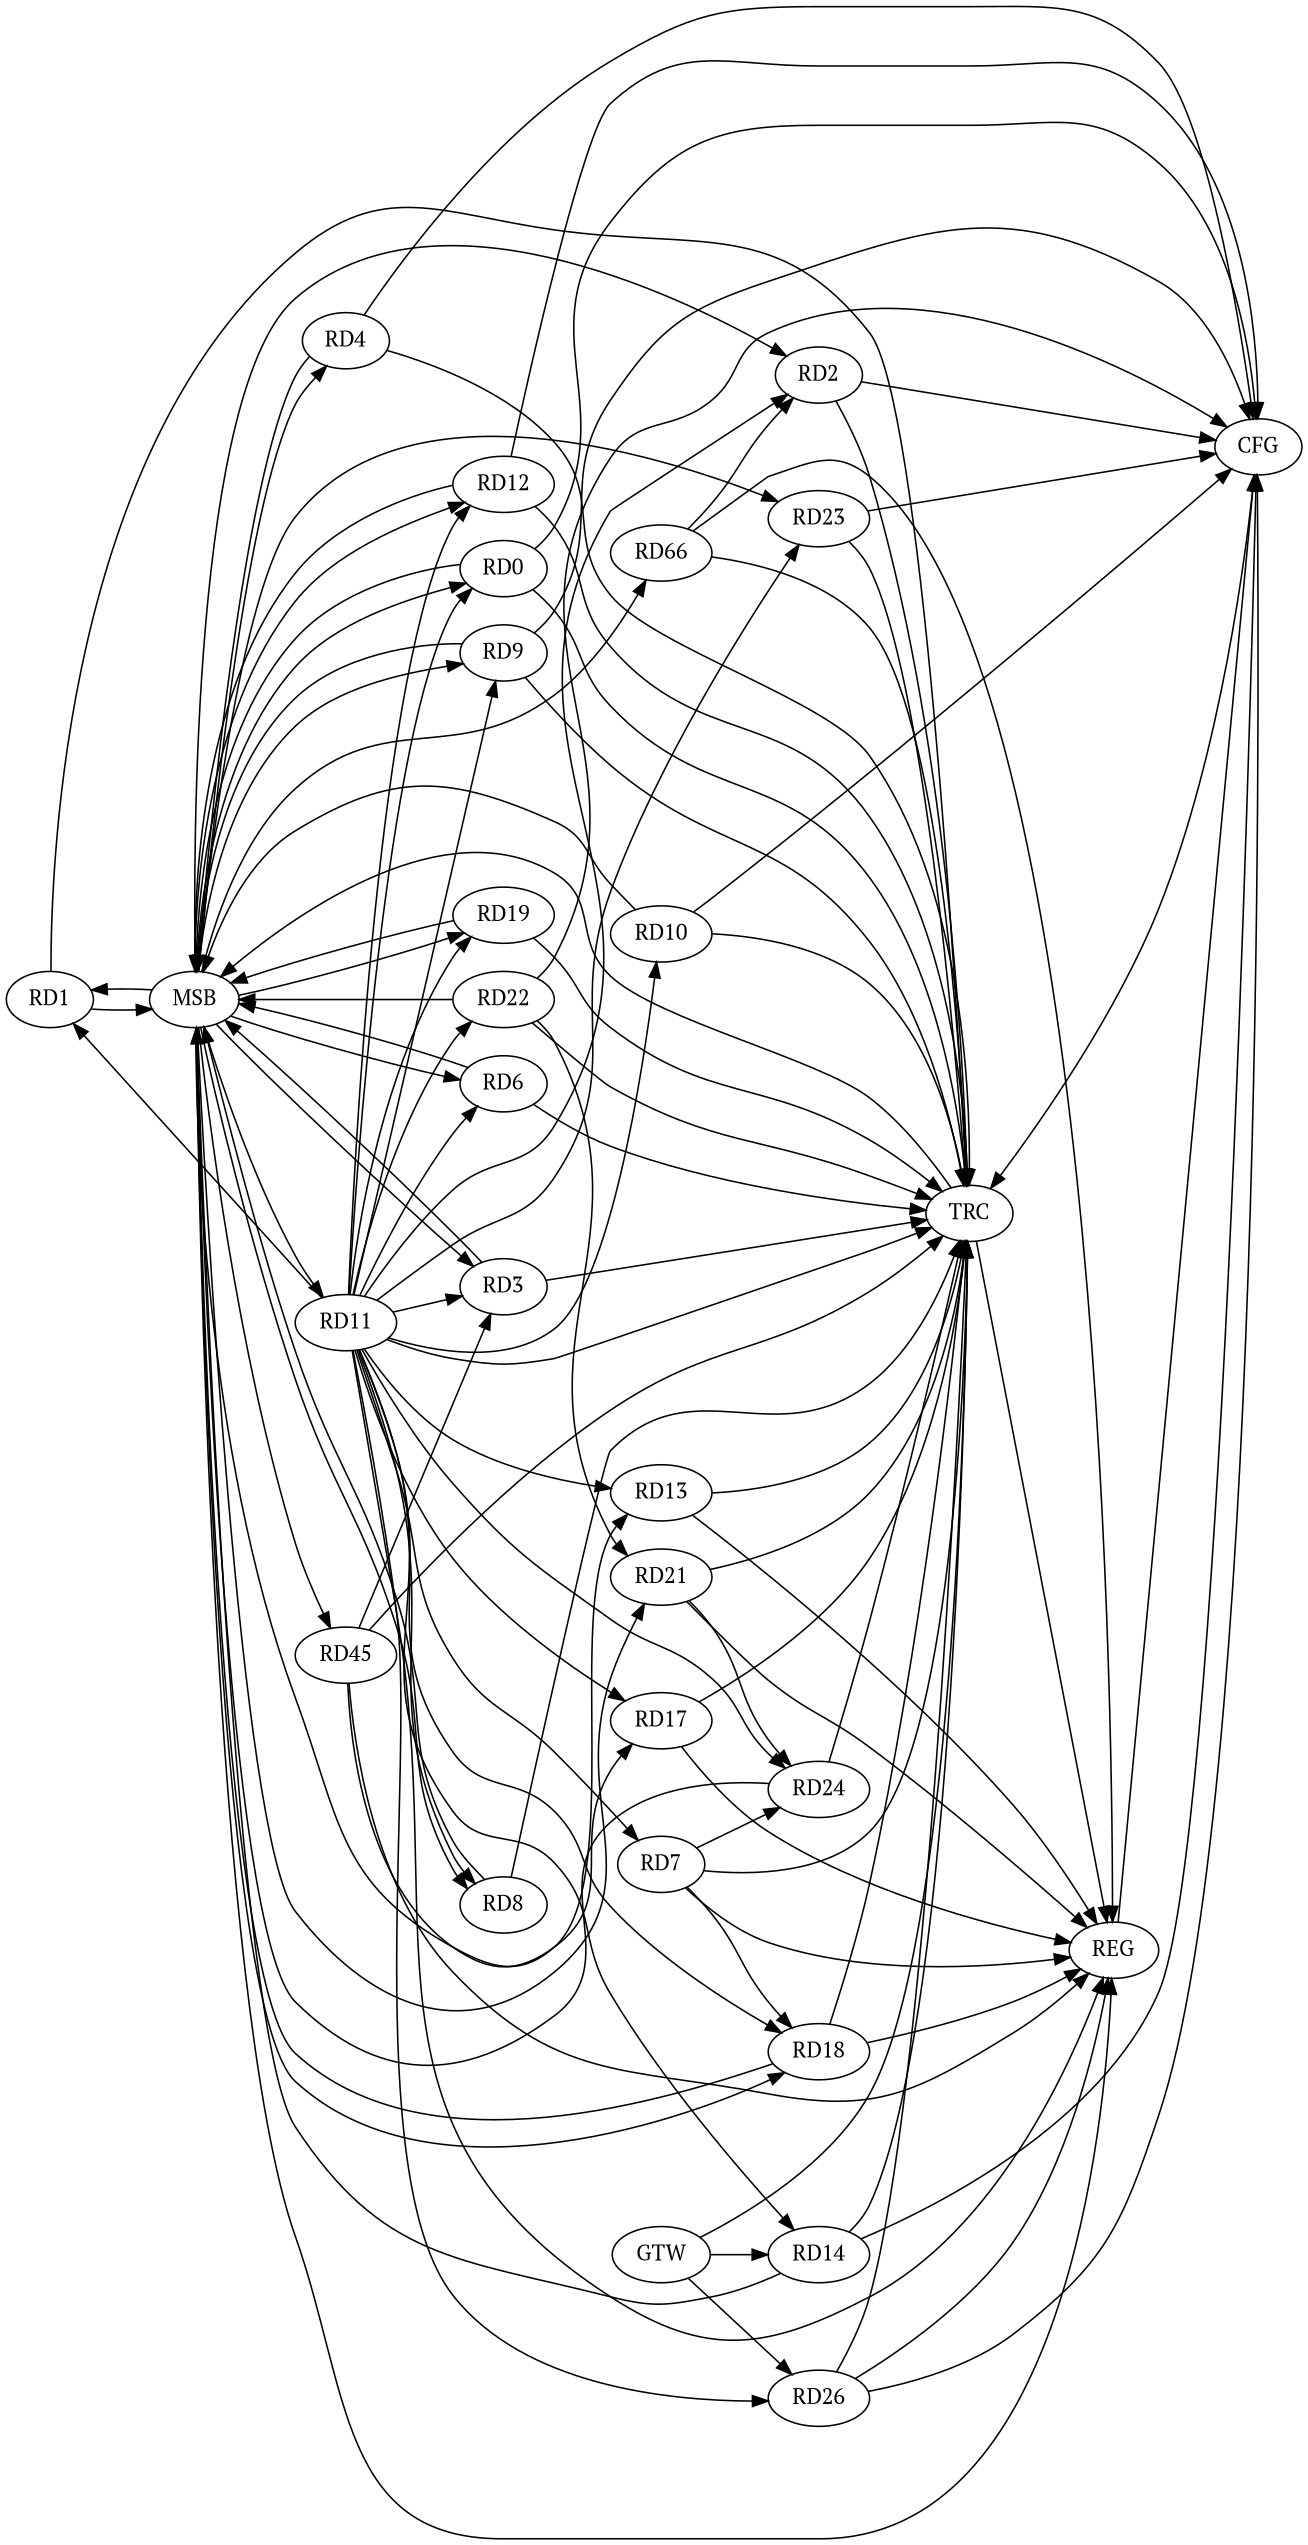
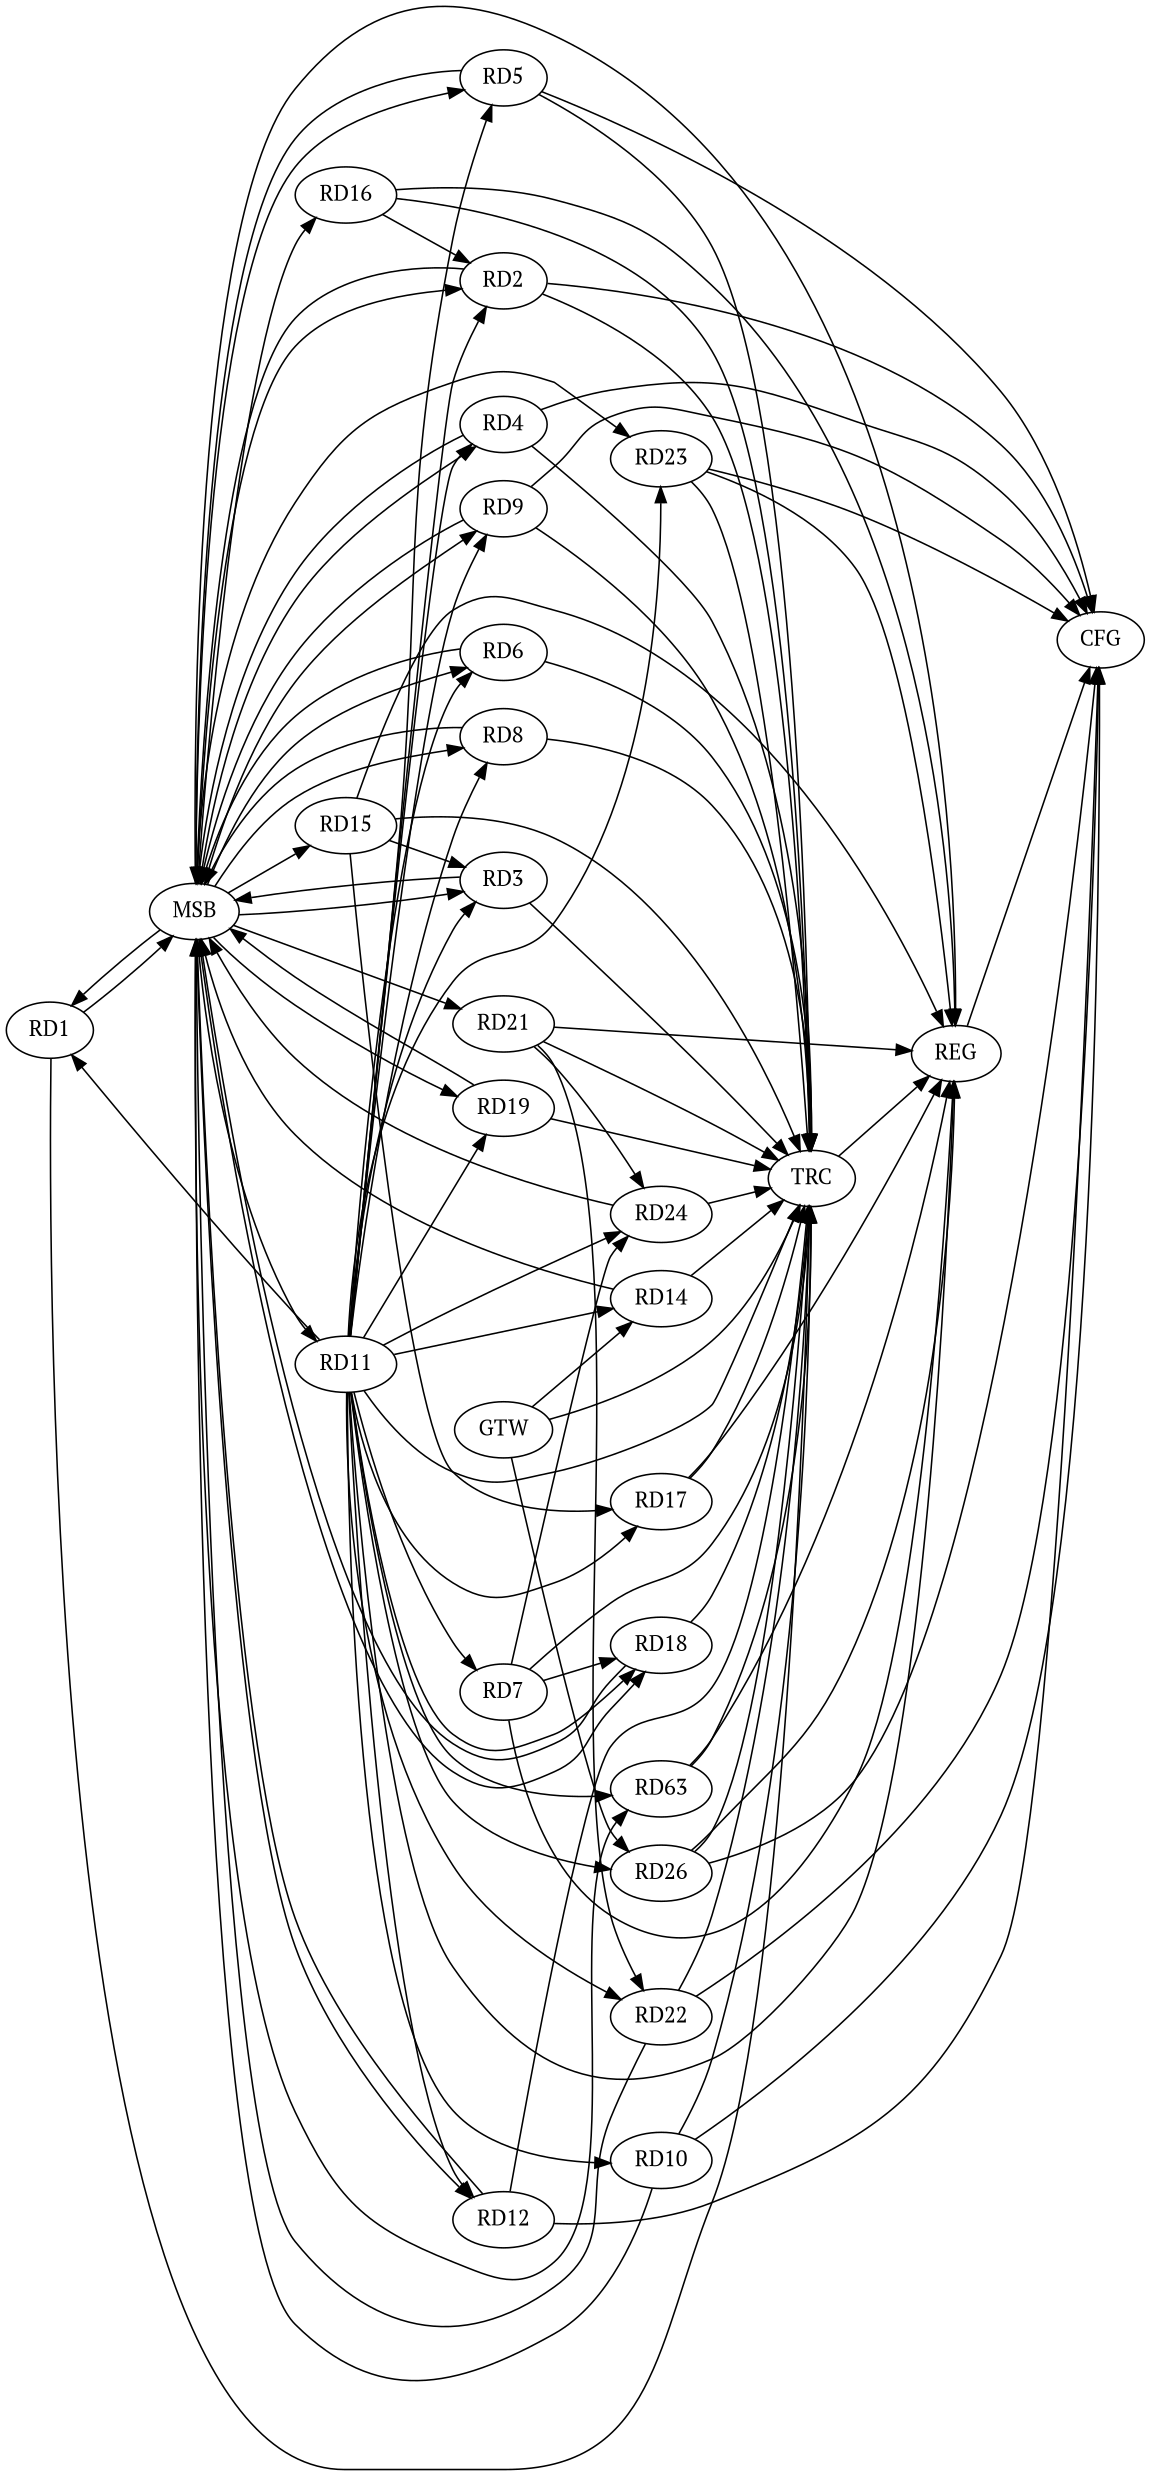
  strict digraph {
    fontname="PT Serif"
    rankdir=LR
    node [fontname="PT Serif"]
    edge [fontname="PT Serif"]
    n1 [label=RD1]
    n2 [label=MSB]
    n3 [label=TRC]
    n4 [label=RD2]
    n5 [label=RD3]
    n6 [label=RD4]
-   n7 [label=RD0]
+   n7 [label=RD5]
    n8 [label=RD6]
    n9 [label=RD18]
    n10 [label=REG]
    n11 [label=RD8]
    n12 [label=RD9]
    n13 [label=RD11]
    n14 [label=RD12]
-   n15 [label=RD13]
+   n15 [label=RD63]
    n16 [label=RD19]
    n17 [label=RD23]
-   n18 [label=RD45]
-   n19 [label=RD66]
+   n18 [label=RD15]
+   n19 [label=RD16]
    n20 [label=RD21]
    n21 [label=CFG]
    n22 [label=RD7]
    n23 [label=RD24]
    n24 [label=RD10]
    n25 [label=RD14]
    n26 [label=RD17]
    n27 [label=RD26]
    n28 [label=RD22]
    n29 [label=GTW]
    n1 -> n2
    n1 -> n3
    n2 -> n1
    n2 -> n4
    n2 -> n5
    n2 -> n6
    n2 -> n7
    n2 -> n8
    n2 -> n9
    n2 -> n10
    n2 -> n11
    n2 -> n12
    n2 -> n13
    n2 -> n14
    n2 -> n15
    n2 -> n16
    n2 -> n17
    n2 -> n18
    n2 -> n19
    n2 -> n20
    n3 -> n10
-   n3 -> n2
+   n4 -> n2
    n4 -> n3
    n4 -> n21
    n5 -> n2
    n5 -> n3
    n6 -> n2
    n6 -> n3
    n6 -> n21
    n7 -> n2
    n7 -> n3
    n7 -> n21
    n8 -> n2
    n8 -> n3
    n9 -> n2
    n9 -> n3
    n10 -> n21
    n11 -> n2
    n11 -> n3
    n12 -> n2
    n12 -> n3
    n12 -> n21
    n13 -> n1
    n13 -> n3
    n13 -> n4
    n13 -> n5
+   n13 -> n6
    n13 -> n7
    n13 -> n8
    n13 -> n9
    n13 -> n10
    n13 -> n11
    n13 -> n12
    n13 -> n14
    n13 -> n15
    n13 -> n16
    n13 -> n17
    n13 -> n22
    n13 -> n23
    n13 -> n24
    n13 -> n25
    n13 -> n26
    n13 -> n27
    n13 -> n28
    n14 -> n2
    n14 -> n3
    n14 -> n21
    n15 -> n3
    n15 -> n10
    n16 -> n2
    n16 -> n3
    n17 -> n3
-   n9 -> n10
+   n17 -> n10
    n17 -> n21
    n18 -> n3
    n18 -> n5
    n18 -> n10
    n18 -> n26
    n19 -> n3
    n19 -> n4
    n19 -> n10
    n20 -> n3
    n20 -> n10
    n20 -> n23
-   n28 -> n20
-   n21 -> n3
+   n20 -> n28
    n22 -> n3
    n22 -> n9
    n22 -> n10
    n22 -> n23
    n23 -> n2
    n23 -> n3
    n24 -> n2
    n24 -> n3
    n24 -> n21
    n25 -> n2
    n25 -> n3
-   n25 -> n21
    n26 -> n3
    n26 -> n10
    n27 -> n3
    n27 -> n10
    n27 -> n21
    n28 -> n2
    n28 -> n3
    n28 -> n21
    n29 -> n3
    n29 -> n25
    n29 -> n27
  }
